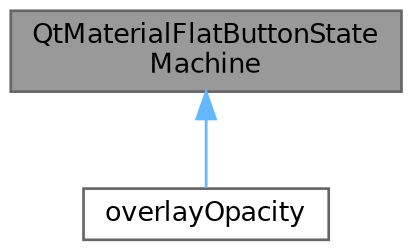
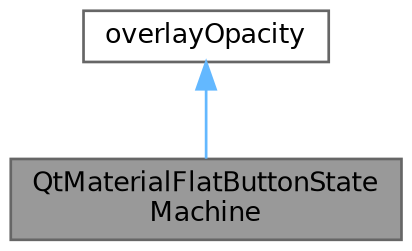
  digraph {
    rankdir=TB
    node [fontname=Helvetica fontsize=10 shape=box style=filled]
    n1 [color=gray40 fillcolor=grey60 fontcolor=black height=0.2 label="QtMaterialFlatButtonState\lMachine" width=0.4]
    n2 [color=grey40 fillcolor=white height=0.2 label=overlayOpacity width=0.4]
-   n1 -> n2 [color=steelblue1 dir=back fontname=Helvetica fontsize=10 labelfontname=Helvetica labelfontsize=10 style=solid]
+   n2 -> n1 [color=steelblue1 dir=back fontname=Helvetica fontsize=10 labelfontname=Helvetica labelfontsize=10 style=solid]
  }
